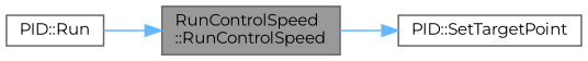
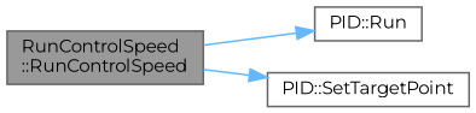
  digraph {
    fontname=Montserrat
    rankdir=LR
    node [color=grey40 fillcolor=white fontname=Montserrat fontsize=10 shape=box style=filled]
    edge [color=steelblue1 fontname=Montserrat fontsize=10 labelfontname=Helvetica labelfontsize=10 style=solid]
    n1 [color=gray40 fillcolor=grey60 fontcolor=black height=0.2 label="RunControlSpeed\l::RunControlSpeed" width=0.4]
    n2 [height=0.2 label="PID::Run" width=0.4]
    n3 [height=0.2 label="PID::SetTargetPoint" width=0.4]
-   n2 -> n1
+   n1 -> n2
    n1 -> n3
  }
